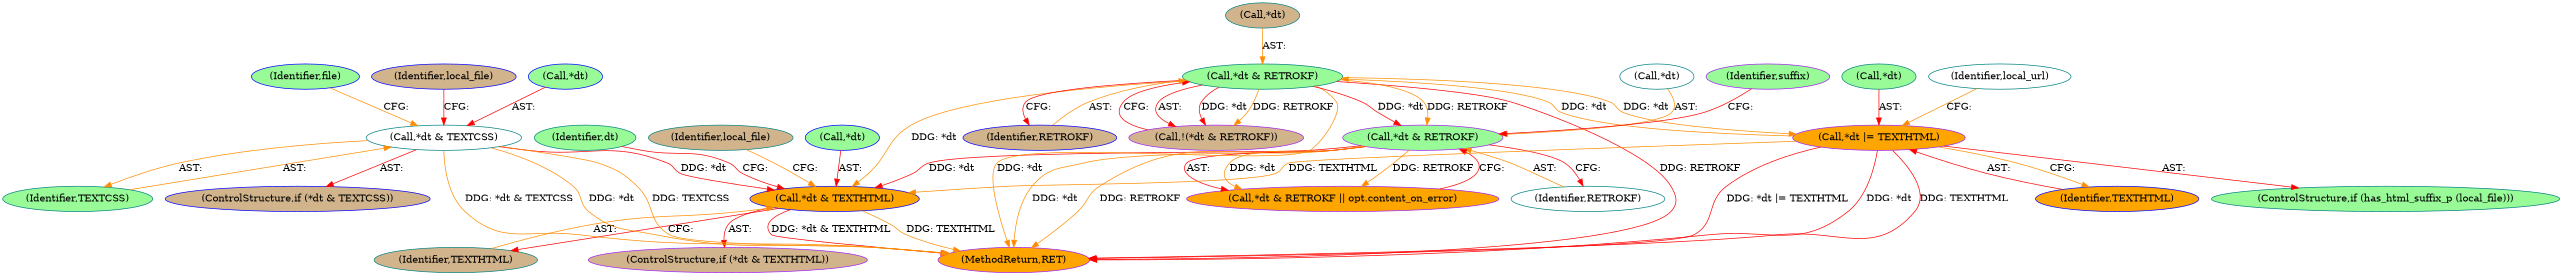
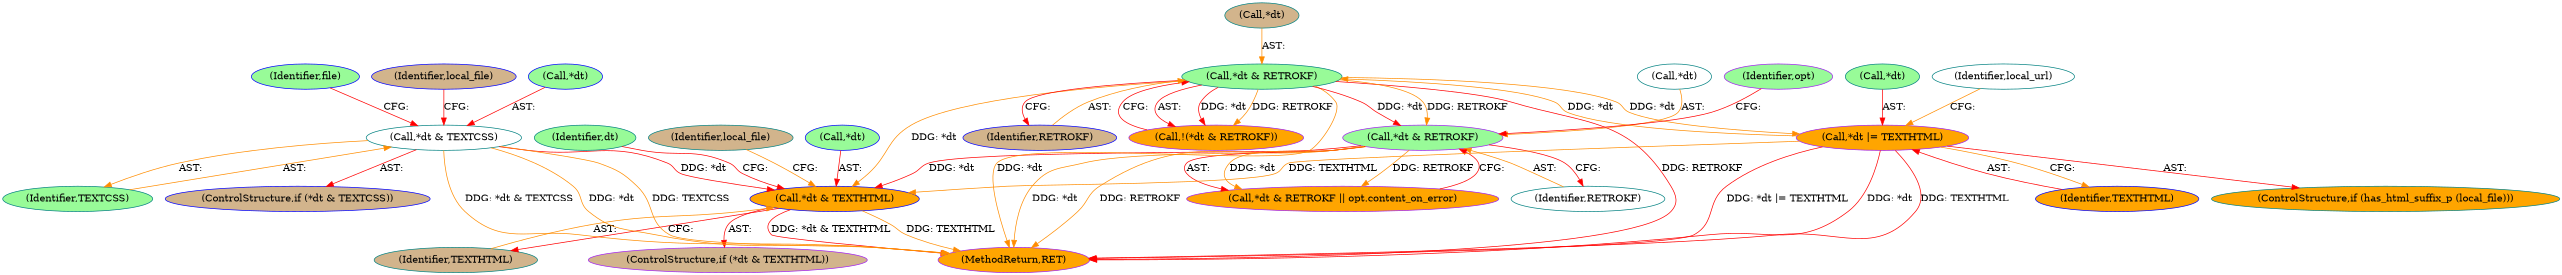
  digraph {
    node [color=teal fillcolor=palegreen style=filled]
    edge [color=red]
    n1 [color=blue fillcolor=orange label="(Call,*dt & TEXTHTML)"]
    n2 [fillcolor=tan label="(Identifier,TEXTHTML)"]
    n3 [color=purple fillcolor=tan label="(ControlStructure,if (*dt & TEXTHTML))"]
    n4 [color=purple fillcolor=orange label="(MethodReturn,RET)"]
    n5 [fillcolor=white label="(Call,*dt & TEXTCSS)"]
    n6 [color=blue fillcolor=tan label="(ControlStructure,if (*dt & TEXTCSS))"]
    n7 [label="(Identifier,TEXTCSS)"]
    n8 [color=purple label="(Call,*dt & RETROKF)"]
    n9 [fillcolor=white label="(Identifier,RETROKF)"]
    n10 [color=purple fillcolor=orange label="(Call,*dt & RETROKF || opt.content_on_error)"]
    n11 [label="(Call,*dt & RETROKF)"]
    n12 [color=purple fillcolor=orange label="(Call,*dt |= TEXTHTML)"]
-   n13 [color=purple fillcolor=tan label="(Call,!(*dt & RETROKF))"]
+   n13 [color=purple fillcolor=orange label="(Call,!(*dt & RETROKF))"]
    n14 [color=blue fillcolor=tan label="(Identifier,RETROKF)"]
-   n15 [label="(ControlStructure,if (has_html_suffix_p (local_file)))"]
+   n15 [fillcolor=orange label="(ControlStructure,if (has_html_suffix_p (local_file)))"]
    n16 [color=blue fillcolor=orange label="(Identifier,TEXTHTML)"]
    n17 [fillcolor=white label="(Call,*dt)"]
    n18 [color=blue label="(Identifier,file)"]
    n19 [fillcolor=tan label="(Identifier,local_file)"]
    n20 [fillcolor=white label="(Identifier,local_url)"]
    n21 [color=blue label="(Call,*dt)"]
    n22 [label="(Call,*dt)"]
    n23 [fillcolor=tan label="(Call,*dt)"]
    n24 [color=blue fillcolor=tan label="(Identifier,local_file)"]
    n25 [color=blue label="(Call,*dt)"]
-   n26 [color=purple label="(Identifier,suffix)"]
+   n26 [color=purple label="(Identifier,opt)"]
    n27 [label="(Identifier,dt)"]
    n1 -> n2 [label="CFG: "]
    n1 -> n3 [label="AST: "]
    n1 -> n4 [label="DDG: *dt & TEXTHTML"]
    n1 -> n4 [color=darkorange label="DDG: TEXTHTML"]
    n2 -> n1 [color=darkorange label="AST: "]
    n5 -> n1 [label="DDG: *dt"]
    n5 -> n4 [color=darkorange label="DDG: TEXTCSS"]
    n5 -> n4 [color=darkorange label="DDG: *dt & TEXTCSS"]
    n5 -> n4 [color=darkorange label="DDG: *dt"]
    n5 -> n6 [label="AST: "]
    n5 -> n7 [color=darkorange label="AST: "]
    n7 -> n5 [color=darkorange label="AST: "]
    n8 -> n1 [label="DDG: *dt"]
    n8 -> n4 [color=darkorange label="DDG: *dt"]
    n8 -> n4 [color=darkorange label="DDG: RETROKF"]
    n8 -> n9 [label="CFG: "]
    n8 -> n10 [label="AST: "]
    n8 -> n10 [color=darkorange label="DDG: *dt"]
    n8 -> n10 [color=darkorange label="DDG: RETROKF"]
    n9 -> n8 [color=darkorange label="AST: "]
    n10 -> n8 [label="CFG: "]
    n11 -> n1 [color=darkorange label="DDG: *dt"]
    n11 -> n4 [color=darkorange label="DDG: *dt"]
    n11 -> n4 [label="DDG: RETROKF"]
    n11 -> n8 [label="DDG: *dt"]
    n11 -> n8 [color=darkorange label="DDG: RETROKF"]
    n11 -> n12 [color=darkorange label="DDG: *dt"]
    n11 -> n13 [label="AST: "]
    n11 -> n13 [label="DDG: *dt"]
    n11 -> n13 [color=darkorange label="DDG: RETROKF"]
    n11 -> n14 [label="CFG: "]
    n12 -> n1 [color=darkorange label="DDG: TEXTHTML"]
    n12 -> n4 [label="DDG: *dt |= TEXTHTML"]
    n12 -> n4 [label="DDG: *dt"]
    n12 -> n4 [label="DDG: TEXTHTML"]
    n12 -> n11 [color=darkorange label="DDG: *dt"]
    n12 -> n15 [label="AST: "]
    n12 -> n16 [color=darkorange label="CFG: "]
    n13 -> n11 [label="CFG: "]
    n14 -> n11 [color=darkorange label="AST: "]
    n16 -> n12 [label="AST: "]
    n17 -> n8 [color=darkorange label="AST: "]
-   n18 -> n5 [color=darkorange label="CFG: "]
+   n18 -> n5 [label="CFG: "]
    n19 -> n1 [color=darkorange label="CFG: "]
    n20 -> n12 [color=darkorange label="CFG: "]
    n21 -> n1 [label="AST: "]
    n22 -> n12 [label="AST: "]
    n23 -> n11 [color=darkorange label="AST: "]
    n24 -> n5 [label="CFG: "]
    n25 -> n5 [label="AST: "]
    n26 -> n8 [label="CFG: "]
    n27 -> n1 [label="CFG: "]
  }
